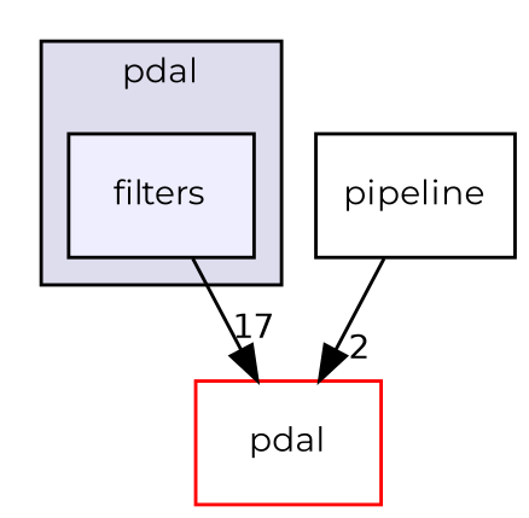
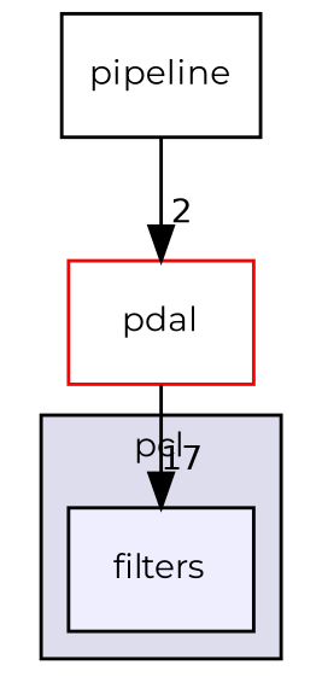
  digraph {
    compound=true
    fontname=Montserrat
    node [fontname=Montserrat fontsize=10 shape=box style=filled]
    edge [fontname=Montserrat labeldistance=1.5 labelfontname=Helvetica labelfontsize=10]
    n1 [fillcolor="#eeeeff" label=filters pencolor=black]
    n2 [color=red fillcolor=white label=pdal]
    n3 [label=pipeline style=""]
    subgraph cluster_1 {
      bgcolor="#ddddee"
      fontsize=10
-     label=pdal
+     label=pcl
      pencolor=black
      n1
    }
-   n1 -> n2 [headlabel=17]
+   n2 -> n1 [headlabel=17]
    n3 -> n2 [headlabel=2]
  }
